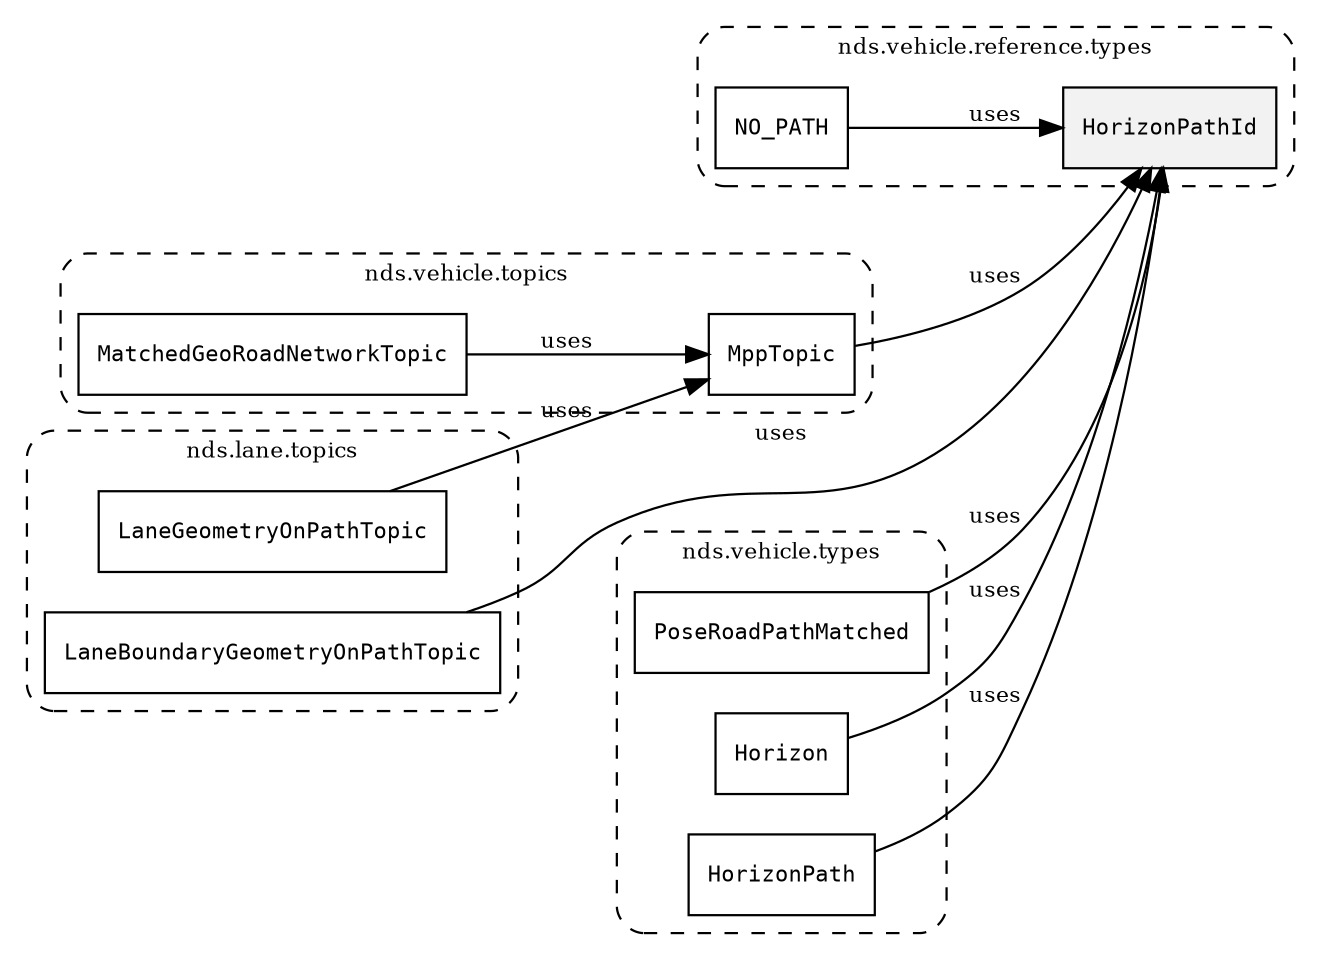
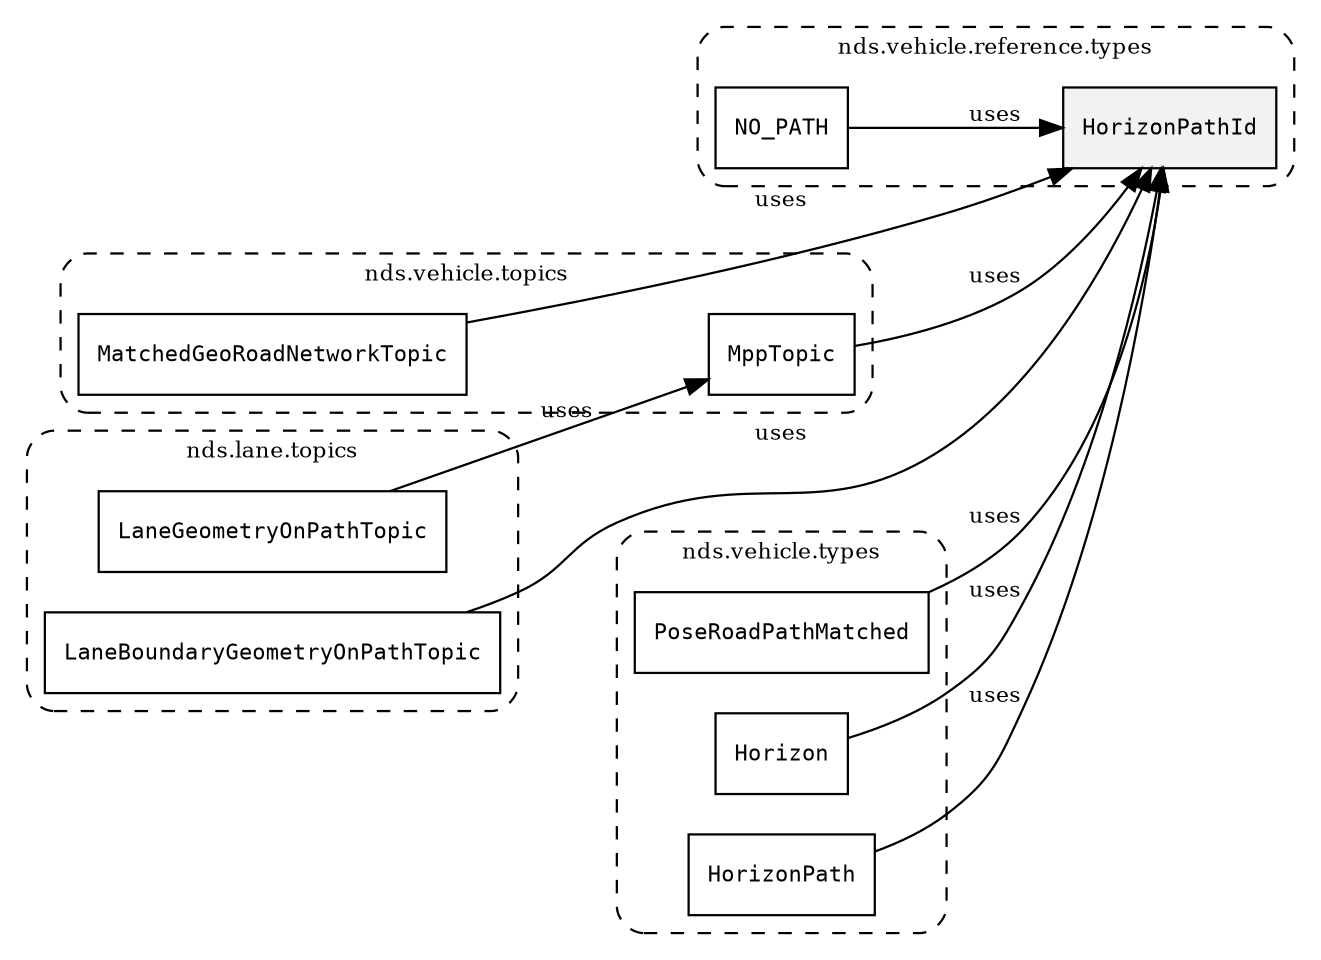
  digraph {
    fontsize=10
    rankdir=LR
    node [fontsize=10 shape=box]
    edge [fontsize=10]
    n1 [fillcolor="#0000000D" label=<<font face="monospace"><table align="center" border="0" cellspacing="0" cellpadding="0"><tr><td href="../../../content/packages/nds.vehicle.reference.types.html#Subtype-HorizonPathId" title="Subtype defined in nds.vehicle.reference.types">HorizonPathId</td></tr></table></font>> style=filled]
    n2 [label=<<font face="monospace"><table align="center" border="0" cellspacing="0" cellpadding="0"><tr><td href="../../../content/packages/nds.vehicle.reference.types.html#Constant-NO_PATH" title="Constant defined in nds.vehicle.reference.types">NO_PATH</td></tr></table></font>>]
    n3 [label=<<font face="monospace"><table align="center" border="0" cellspacing="0" cellpadding="0"><tr><td href="../../../content/packages/nds.vehicle.topics.html#Structure-MatchedGeoRoadNetworkTopic" title="Structure defined in nds.vehicle.topics">MatchedGeoRoadNetworkTopic</td></tr></table></font>>]
    n4 [label=<<font face="monospace"><table align="center" border="0" cellspacing="0" cellpadding="0"><tr><td href="../../../content/packages/nds.vehicle.topics.html#Structure-MppTopic" title="Structure defined in nds.vehicle.topics">MppTopic</td></tr></table></font>>]
    n5 [label=<<font face="monospace"><table align="center" border="0" cellspacing="0" cellpadding="0"><tr><td href="../../../content/packages/nds.vehicle.types.html#Structure-Horizon" title="Structure defined in nds.vehicle.types">Horizon</td></tr></table></font>>]
    n6 [label=<<font face="monospace"><table align="center" border="0" cellspacing="0" cellpadding="0"><tr><td href="../../../content/packages/nds.vehicle.types.html#Structure-HorizonPath" title="Structure defined in nds.vehicle.types">HorizonPath</td></tr></table></font>>]
    n7 [label=<<font face="monospace"><table align="center" border="0" cellspacing="0" cellpadding="0"><tr><td href="../../../content/packages/nds.vehicle.types.html#Structure-PoseRoadPathMatched" title="Structure defined in nds.vehicle.types">PoseRoadPathMatched</td></tr></table></font>>]
    n8 [label=<<font face="monospace"><table align="center" border="0" cellspacing="0" cellpadding="0"><tr><td href="../../../content/packages/nds.lane.topics.html#Structure-LaneGeometryOnPathTopic" title="Structure defined in nds.lane.topics">LaneGeometryOnPathTopic</td></tr></table></font>>]
    n9 [label=<<font face="monospace"><table align="center" border="0" cellspacing="0" cellpadding="0"><tr><td href="../../../content/packages/nds.lane.topics.html#Structure-LaneBoundaryGeometryOnPathTopic" title="Structure defined in nds.lane.topics">LaneBoundaryGeometryOnPathTopic</td></tr></table></font>>]
    subgraph cluster_1 {
      label="nds.vehicle.reference.types"
      style="dashed, rounded"
      n1
      n2
    }
    subgraph cluster_2 {
      label="nds.vehicle.topics"
      style="dashed, rounded"
      n3
      n4
    }
    subgraph cluster_3 {
      label="nds.vehicle.types"
      style="dashed, rounded"
      n5
      n6
      n7
    }
    subgraph cluster_4 {
      label="nds.lane.topics"
      style="dashed, rounded"
      n8
      n9
    }
    n2 -> n1 [label=uses]
-   n3 -> n4 [label=uses]
+   n3 -> n1 [label=uses]
    n4 -> n1 [label=uses]
    n5 -> n1 [label=uses]
    n6 -> n1 [label=uses]
    n7 -> n1 [label=uses]
    n8 -> n4 [label=uses]
    n9 -> n1 [label=uses]
  }
